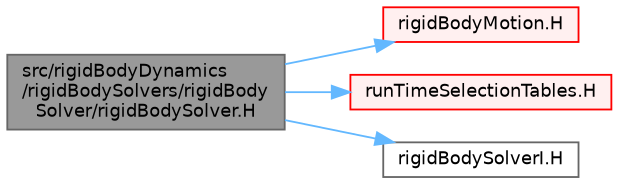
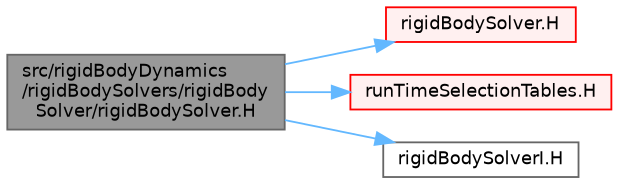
  digraph {
    rankdir=LR
    node [color=red fillcolor="#FFF0F0" fontname=Helvetica fontsize=10 shape=box style=filled]
    edge [color=steelblue1 fontname=Helvetica fontsize=10 labelfontname=Helvetica labelfontsize=10 style=solid]
    n1 [color=gray40 fillcolor=grey60 fontcolor=black height=0.2 label="src/rigidBodyDynamics\l/rigidBodySolvers/rigidBody\lSolver/rigidBodySolver.H" width=0.4]
-   n2 [height=0.2 label="rigidBodyMotion.H" width=0.4]
+   n2 [height=0.2 label="rigidBodySolver.H" width=0.4]
    n3 [height=0.2 label="runTimeSelectionTables.H" width=0.4]
    n4 [color=grey40 fillcolor=white height=0.2 label="rigidBodySolverI.H" width=0.4]
    n1 -> n2
    n1 -> n3
    n1 -> n4
  }
